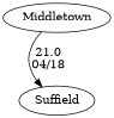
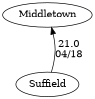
  digraph {
    Middletown
    Suffield
-   Middletown -> Suffield [label="21.0\n04/18" random=random weight=79]
+   Suffield -> Middletown [label="21.0\n04/18" random=random weight=79]
  }
